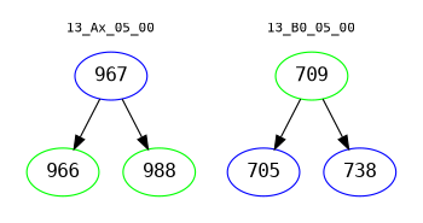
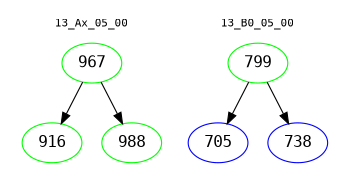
  digraph {
    fontname="DejaVu Sans Mono"
    node [color=green fontname="DejaVu Sans Mono"]
    edge [color=black fontname="DejaVu Sans Mono"]
-   n1 [color=blue label=967]
-   n2 [label=966]
+   n1 [label=967]
+   n2 [label=916]
    n3 [label=988]
-   n4 [label=709]
+   n4 [label=799]
    n5 [color=blue label=705]
    n6 [color=blue label=738]
    subgraph cluster_1 {
      color=white
      fontsize=10
      label="13_Ax_05_00"
      n1
      n2
      n3
    }
    subgraph cluster_2 {
      color=white
      fontsize=10
      label="13_B0_05_00"
      n4
      n5
      n6
    }
    n1 -> n2
    n1 -> n3
    n4 -> n5
    n4 -> n6
  }
